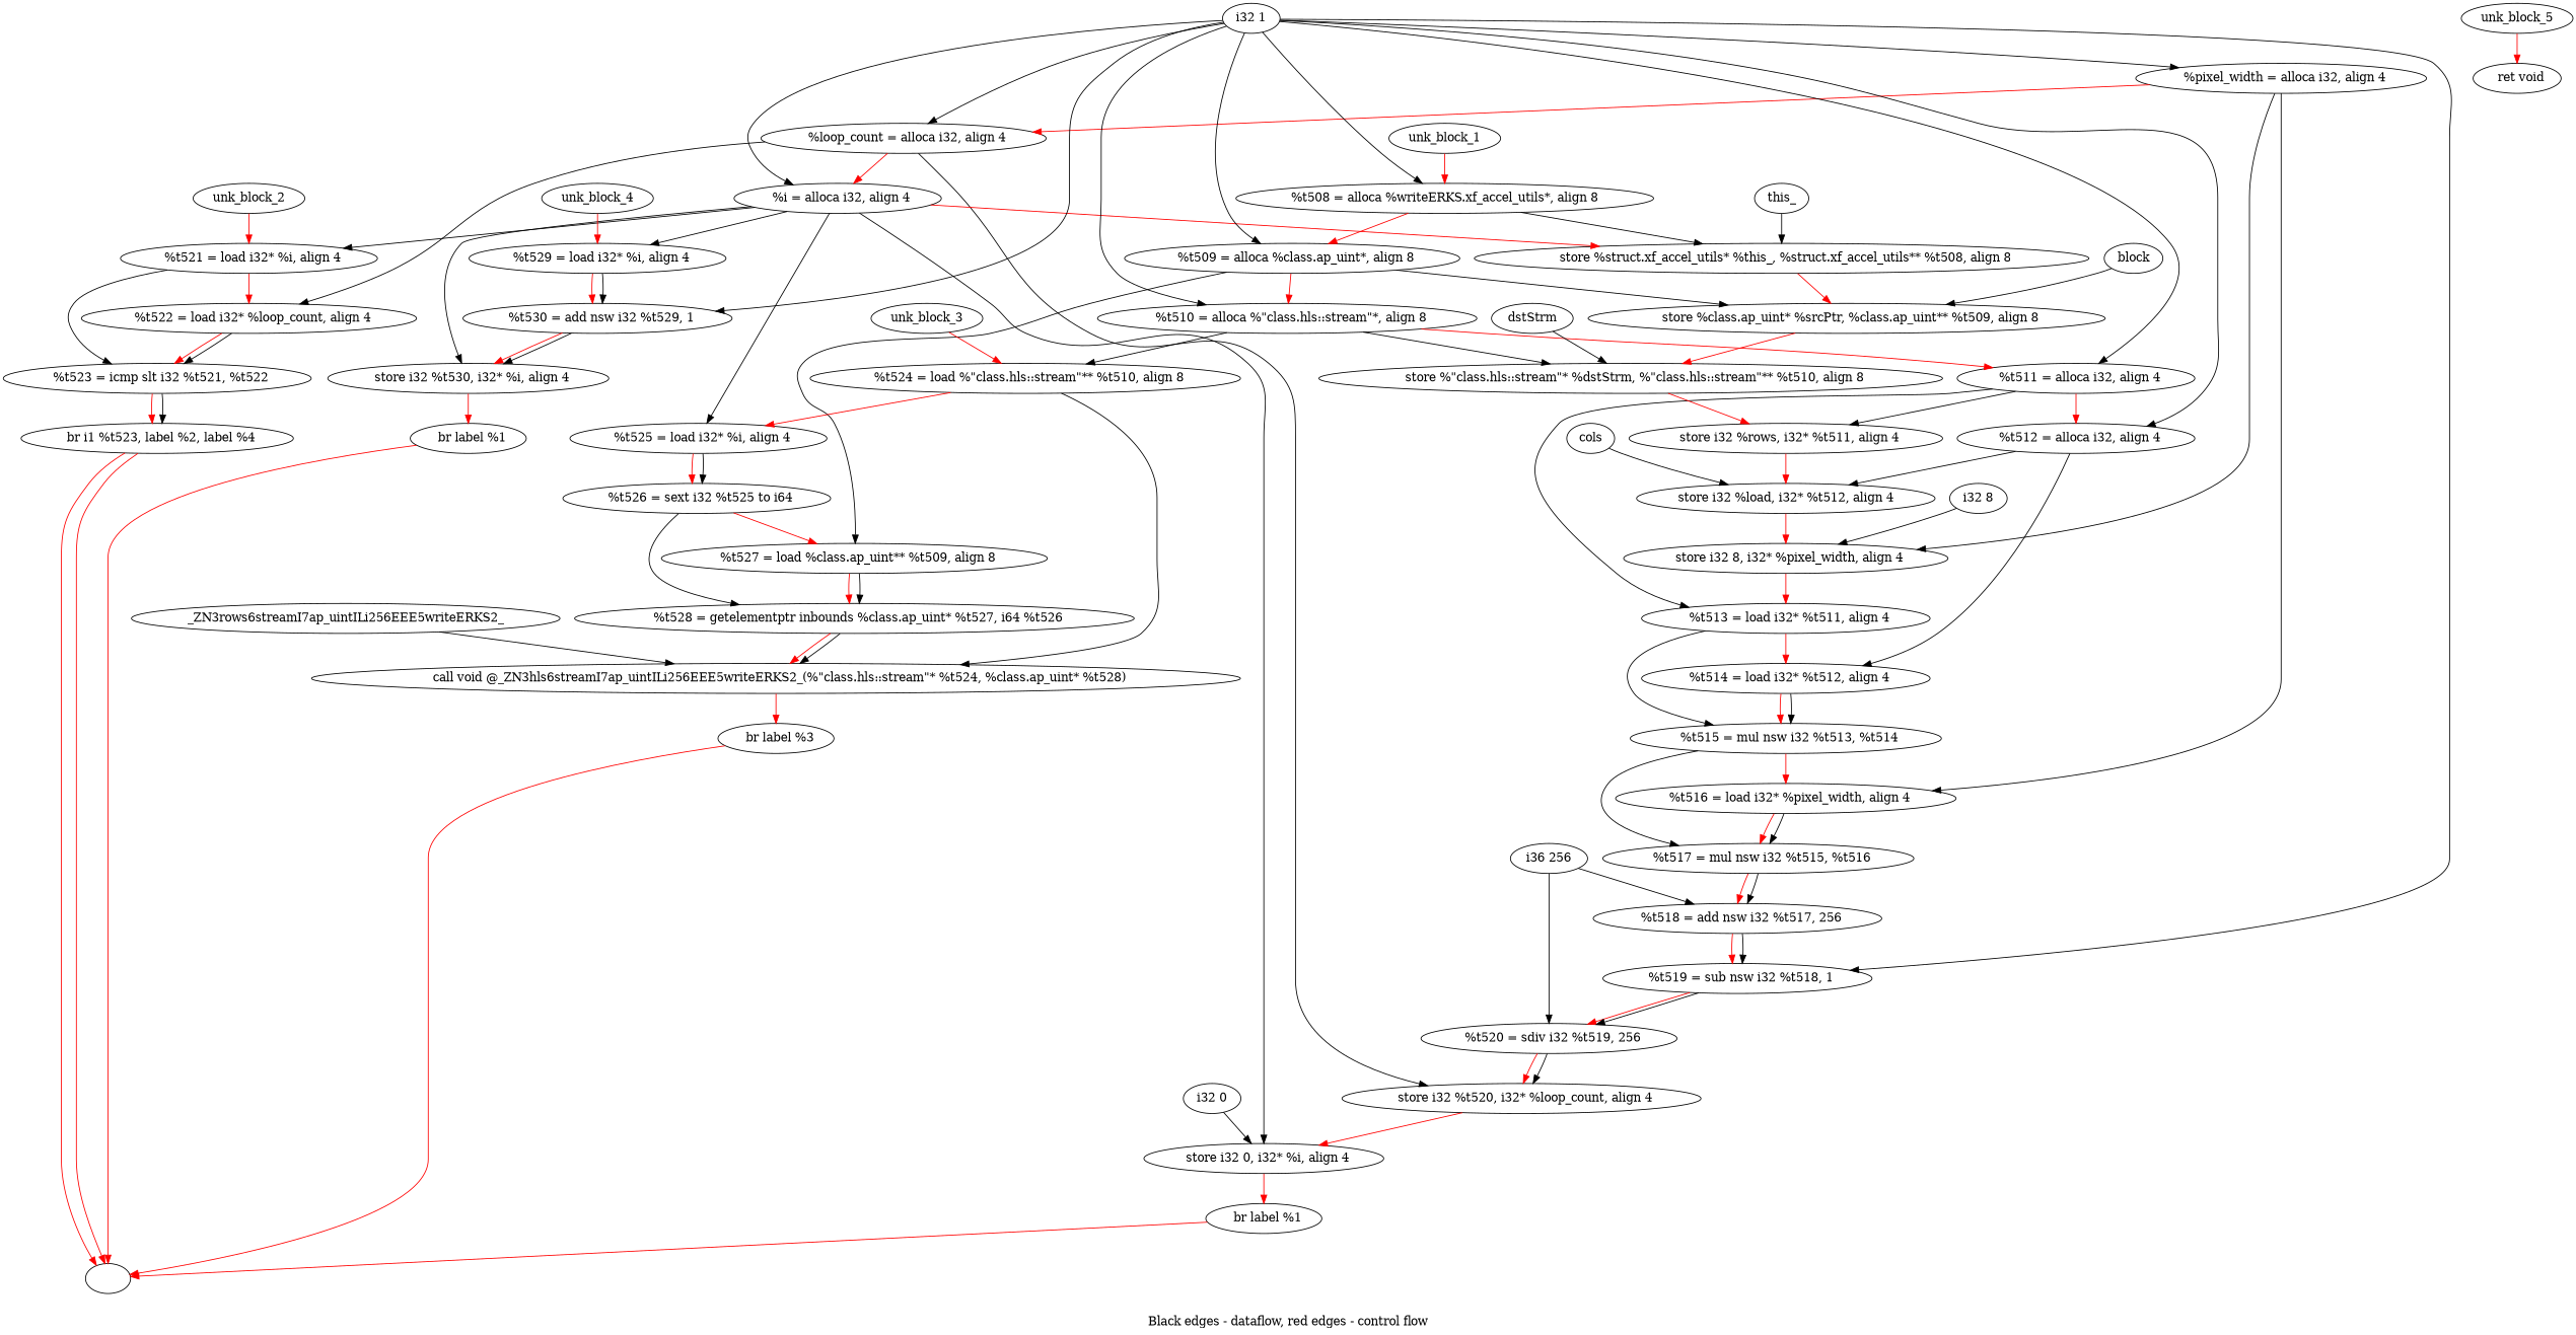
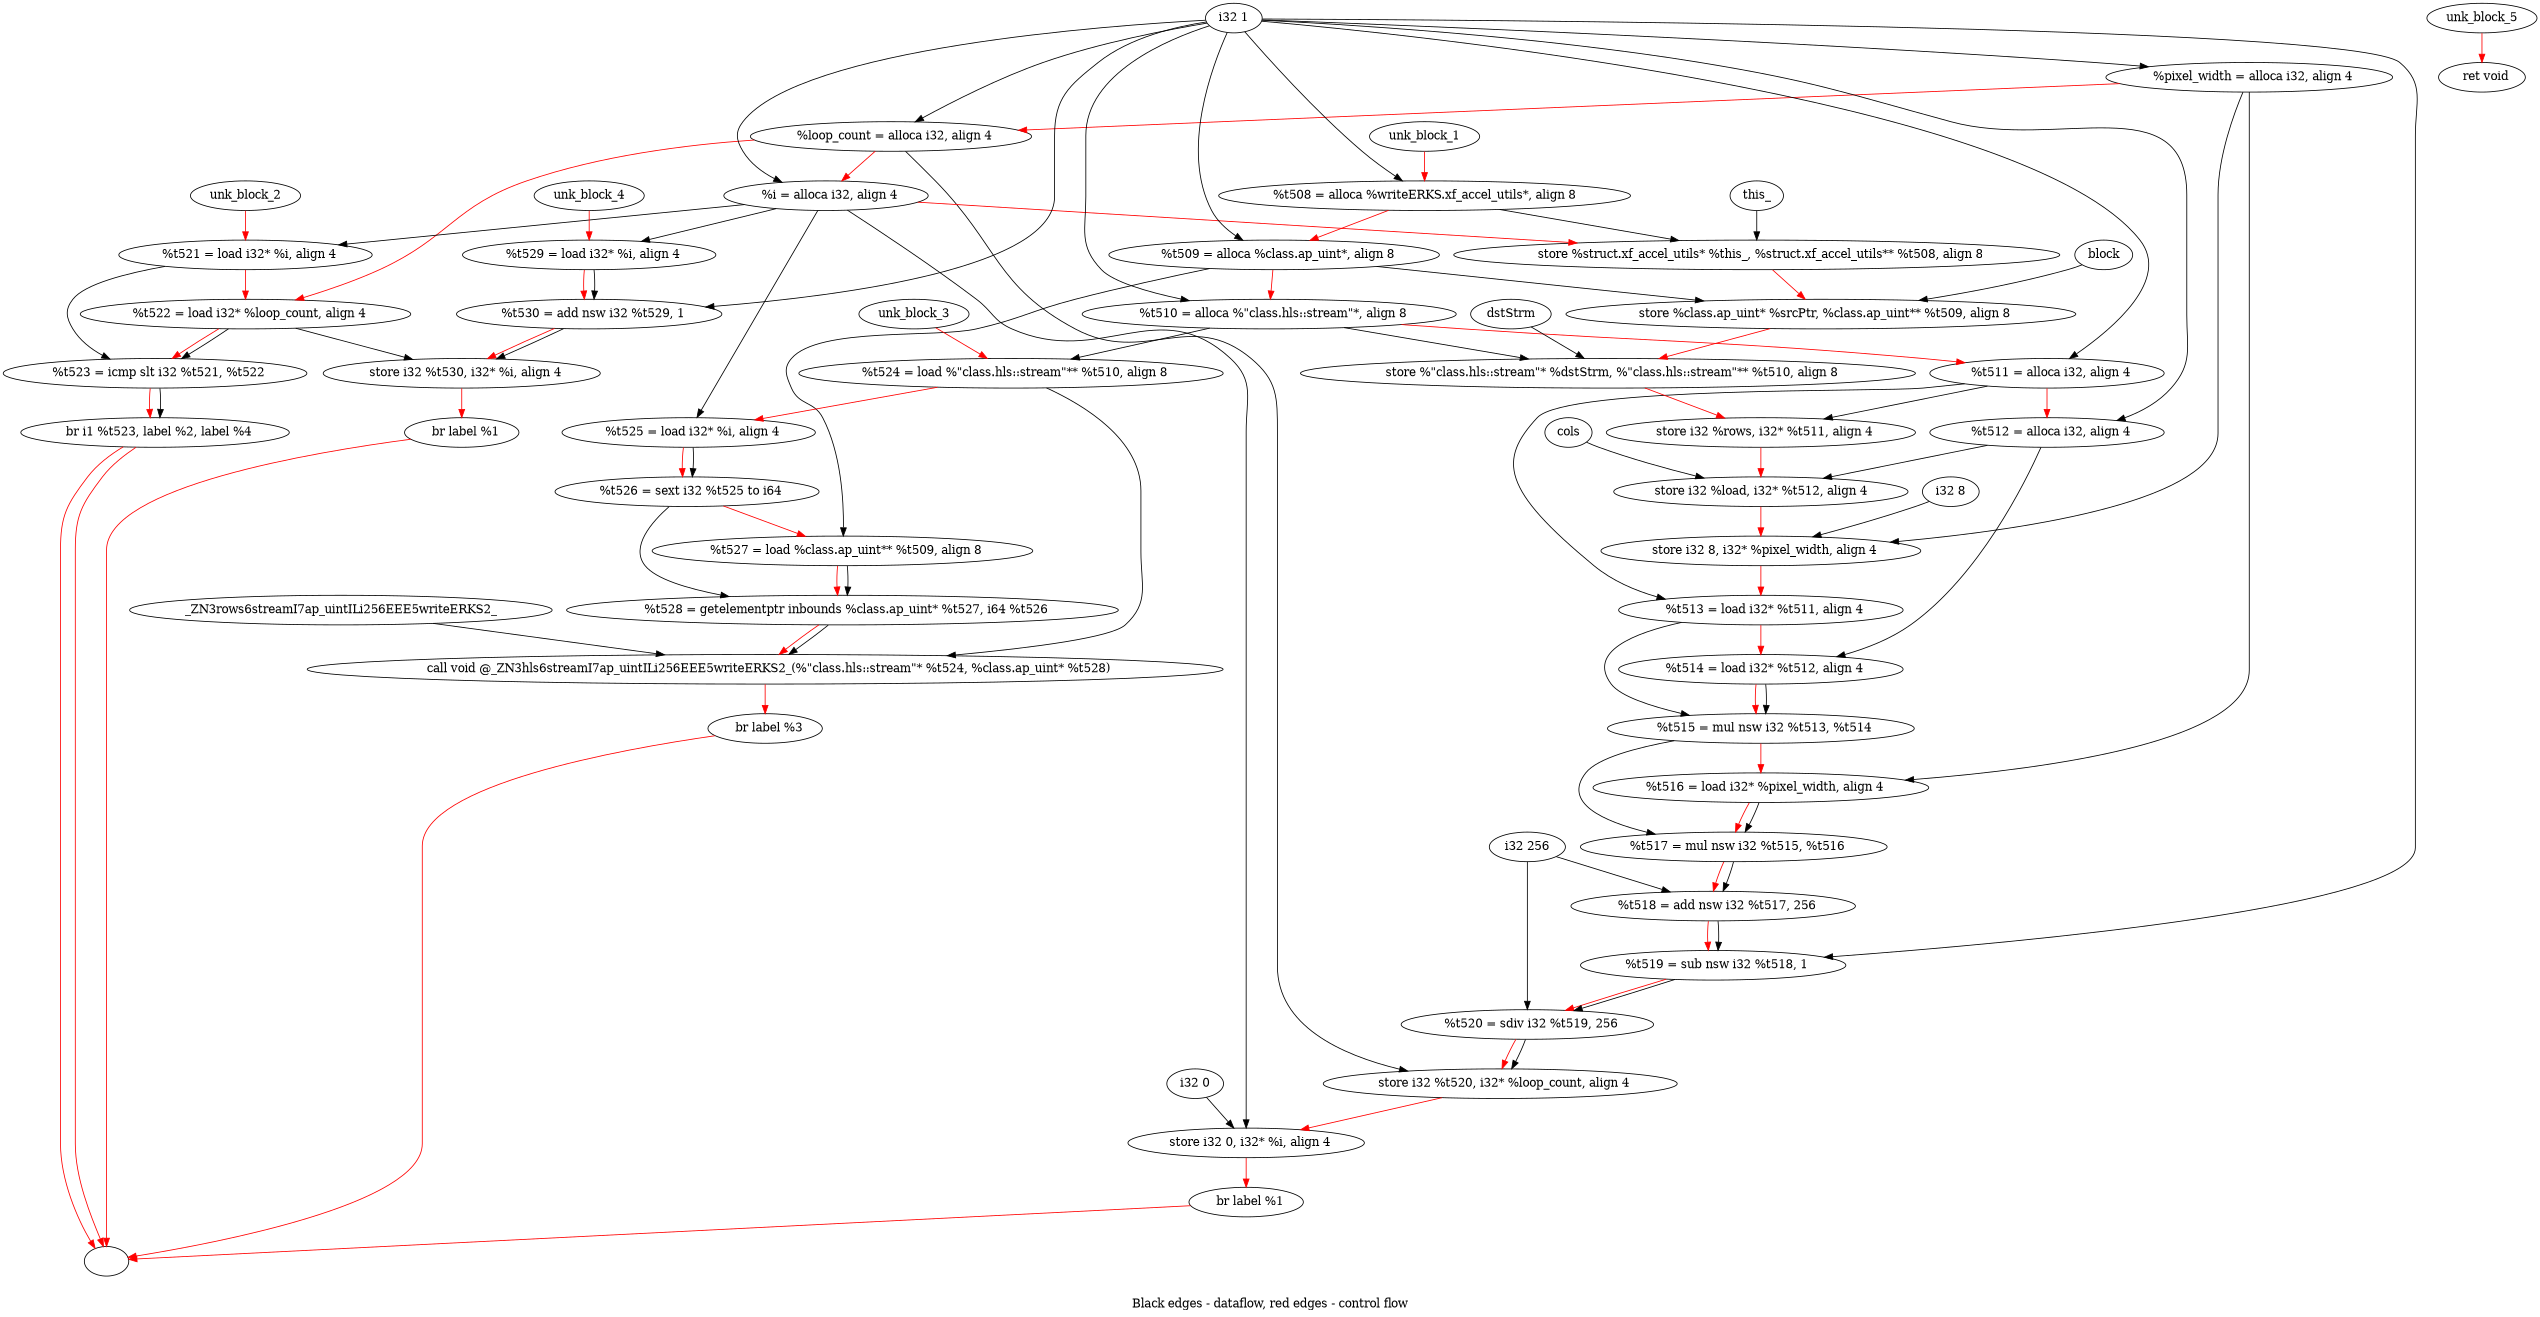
  digraph {
    compound=true
    label="Black edges - dataflow, red edges - control flow"
    n1 [label="%t508 = alloca %writeERKS.xf_accel_utils*, align 8"]
    n2 [label="  %t509 = alloca %class.ap_uint*, align 8"]
    n3 [label="  store %struct.xf_accel_utils* %this_, %struct.xf_accel_utils** %t508, align 8"]
    n4 [label="  %t510 = alloca %\"class.hls::stream\"*, align 8"]
    n5 [label="  store %class.ap_uint* %srcPtr, %class.ap_uint** %t509, align 8"]
    n6 [label="  %t527 = load %class.ap_uint** %t509, align 8"]
    n7 [label="  %t511 = alloca i32, align 4"]
    n8 [label="  store %\"class.hls::stream\"* %dstStrm, %\"class.hls::stream\"** %t510, align 8"]
    n9 [label="  %t524 = load %\"class.hls::stream\"** %t510, align 8"]
    n10 [label="  %t528 = getelementptr inbounds %class.ap_uint* %t527, i64 %t526"]
    n11 [label="  %t512 = alloca i32, align 4"]
    n12 [label="  store i32 %rows, i32* %t511, align 4"]
    n13 [label="  %t513 = load i32* %t511, align 4"]
    n14 [label="  %t525 = load i32* %i, align 4"]
    n15 [label="  call void @_ZN3hls6streamI7ap_uintILi256EEE5writeERKS2_(%\"class.hls::stream\"* %t524, %class.ap_uint* %t528)"]
    n16 [label="store i32 %load, i32* %t512, align 4"]
    n17 [label="  %t514 = load i32* %t512, align 4"]
    n18 [label="  %t515 = mul nsw i32 %t513, %t514"]
    n19 [label="  %pixel_width = alloca i32, align 4"]
    n20 [label="  %loop_count = alloca i32, align 4"]
    n21 [label="  store i32 8, i32* %pixel_width, align 4"]
    n22 [label="  %t516 = load i32* %pixel_width, align 4"]
    n23 [label="  %i = alloca i32, align 4"]
    n24 [label="  store i32 %t520, i32* %loop_count, align 4"]
    n25 [label="  %t522 = load i32* %loop_count, align 4"]
    n26 [label="  %t517 = mul nsw i32 %t515, %t516"]
    n27 [label="  store i32 0, i32* %i, align 4"]
    n28 [label="  %t521 = load i32* %i, align 4"]
    n29 [label="  %t529 = load i32* %i, align 4"]
    n30 [label="  store i32 %t530, i32* %i, align 4"]
    n31 [label="  %t523 = icmp slt i32 %t521, %t522"]
    n32 [label="  br label %1"]
    n33 [label="  %t526 = sext i32 %t525 to i64"]
    n34 [label="  %t530 = add nsw i32 %t529, 1"]
    n35 [label="  br label %1"]
    n36 [label="  %t518 = add nsw i32 %t517, 256"]
    n37 [label="  %t519 = sub nsw i32 %t518, 1"]
    n38 [label="  %t520 = sdiv i32 %t519, 256"]
    ""
    unk_block_1
    "i32 1"
    this_
    n43 [label=block]
    dstStrm
    cols
    "i32 8"
-   "i32 256" [label="i36 256"]
+   "i32 256"
    "i32 0"
    n49 [label="  br i1 %t523, label %2, label %4"]
    unk_block_2
    n51 [label="  br label %3"]
    unk_block_3
    n53 [label=_ZN3rows6streamI7ap_uintILi256EEE5writeERKS2_]
    unk_block_4
    n55 [label="  ret void"]
    unk_block_5
    n1 -> n2 [color=red weight=2]
    n1 -> n3
    n2 -> n4 [color=red weight=2]
    n2 -> n5
    n2 -> n6
    n3 -> n5 [color=red weight=2]
    n4 -> n7 [color=red weight=2]
    n4 -> n8
    n4 -> n9
    n5 -> n8 [color=red weight=2]
    n6 -> n10 [color=red weight=2]
    n6 -> n10
    n7 -> n11 [color=red weight=2]
    n7 -> n12
    n7 -> n13
    n8 -> n12 [color=red weight=2]
    n9 -> n14 [color=red weight=2]
    n9 -> n15
    n10 -> n15 [color=red weight=2]
    n10 -> n15
    n11 -> n16
    n11 -> n17
    n12 -> n16 [color=red weight=2]
    n13 -> n17 [color=red weight=2]
    n13 -> n18
    n14 -> n33 [color=red weight=2]
    n14 -> n33
    n15 -> n51 [color=red weight=2]
    n16 -> n21 [color=red weight=2]
    n17 -> n18 [color=red weight=2]
    n17 -> n18
    n18 -> n22 [color=red weight=2]
    n18 -> n26
    n19 -> n20 [color=red weight=2]
    n19 -> n21
    n19 -> n22
    n20 -> n23 [color=red weight=2]
    n20 -> n24
-   n20 -> n25
+   n20 -> n25 [color=red]
    n21 -> n13 [color=red weight=2]
    n22 -> n26 [color=red weight=2]
    n22 -> n26
    n23 -> n3 [color=red weight=2]
    n23 -> n14
    n23 -> n27
    n23 -> n28
    n23 -> n29
-   n23 -> n30
+   n25 -> n30
    n24 -> n27 [color=red weight=2]
    n25 -> n31 [color=red weight=2]
    n25 -> n31
    n26 -> n36 [color=red weight=2]
    n26 -> n36
    n27 -> n32 [color=red weight=2]
    n28 -> n25 [color=red weight=2]
    n28 -> n31
    n29 -> n34 [color=red weight=2]
    n29 -> n34
    n30 -> n35 [color=red weight=2]
    n31 -> n49 [color=red weight=2]
    n31 -> n49
    n32 -> "" [color=red]
    n33 -> n6 [color=red weight=2]
    n33 -> n10
    n34 -> n30 [color=red weight=2]
    n34 -> n30
    n35 -> "" [color=red]
    n36 -> n37 [color=red weight=2]
    n36 -> n37
    n37 -> n38 [color=red weight=2]
    n37 -> n38
    n38 -> n24 [color=red weight=2]
    n38 -> n24
    unk_block_1 -> n1 [color=red]
    "i32 1" -> n1
    "i32 1" -> n2
    "i32 1" -> n4
    "i32 1" -> n7
    "i32 1" -> n11
    "i32 1" -> n19
    "i32 1" -> n20
    "i32 1" -> n23
    "i32 1" -> n34
    "i32 1" -> n37
    this_ -> n3
    n43 -> n5
    dstStrm -> n8
    cols -> n16
    "i32 8" -> n21
    "i32 256" -> n36
    "i32 256" -> n38
    "i32 0" -> n27
    n49 -> "" [color=red]
    n49 -> "" [color=red]
    unk_block_2 -> n28 [color=red]
    n51 -> "" [color=red]
    unk_block_3 -> n9 [color=red]
    n53 -> n15
    unk_block_4 -> n29 [color=red]
    unk_block_5 -> n55 [color=red]
  }
